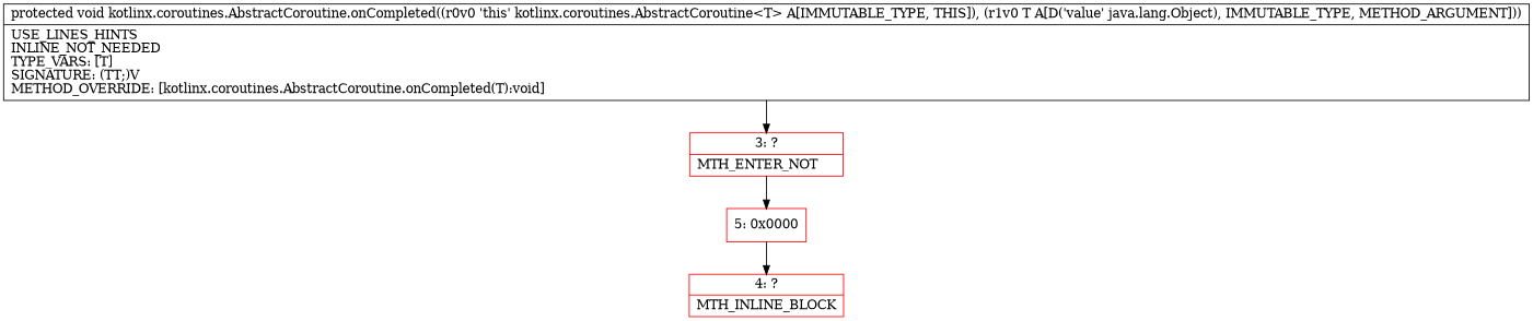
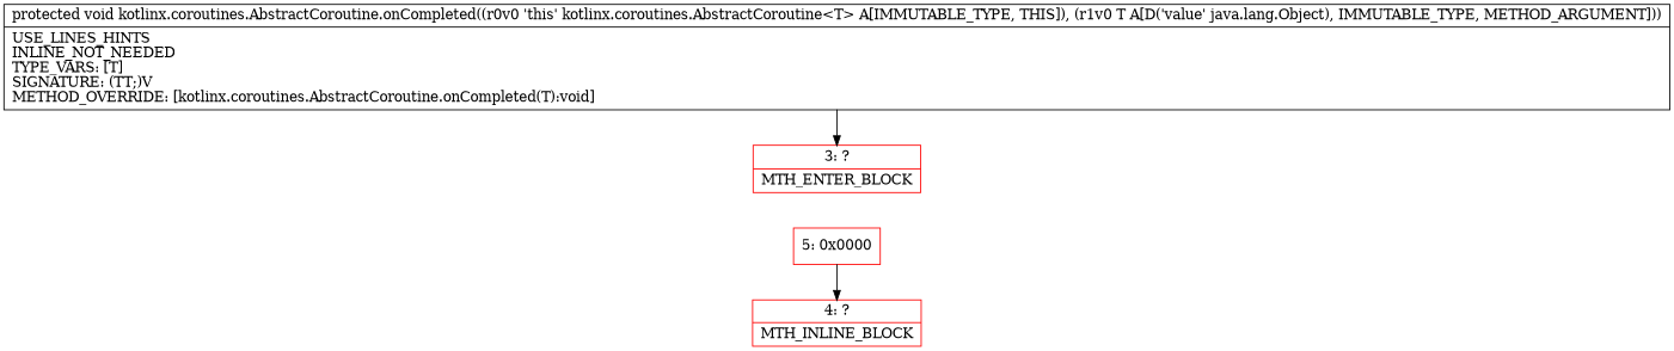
  digraph {
    fontname="DejaVu Serif"
    node [color=red fontname="DejaVu Serif" shape=record]
    edge [fontname="DejaVu Serif"]
-   n1 [label="{3\:\ ?|MTH_ENTER_NOT\l}"]
+   n1 [label="{3\:\ ?|MTH_ENTER_BLOCK\l}"]
    n2 [label="{5\:\ 0x0000}"]
    n3 [label="{4\:\ ?|MTH_INLINE_BLOCK\l}"]
    n4 [label="{protected void kotlinx.coroutines.AbstractCoroutine.onCompleted((r0v0 'this' kotlinx.coroutines.AbstractCoroutine\<T\> A[IMMUTABLE_TYPE, THIS]), (r1v0 T A[D('value' java.lang.Object), IMMUTABLE_TYPE, METHOD_ARGUMENT]))  | USE_LINES_HINTS\lINLINE_NOT_NEEDED\lTYPE_VARS: [T]\lSIGNATURE: (TT;)V\lMETHOD_OVERRIDE: [kotlinx.coroutines.AbstractCoroutine.onCompleted(T):void]\l}" color=""]
    subgraph cluster_1 {
      label="R(0)"
    }
-   n1 -> n2
    n2 -> n3
    n4 -> n1
  }
